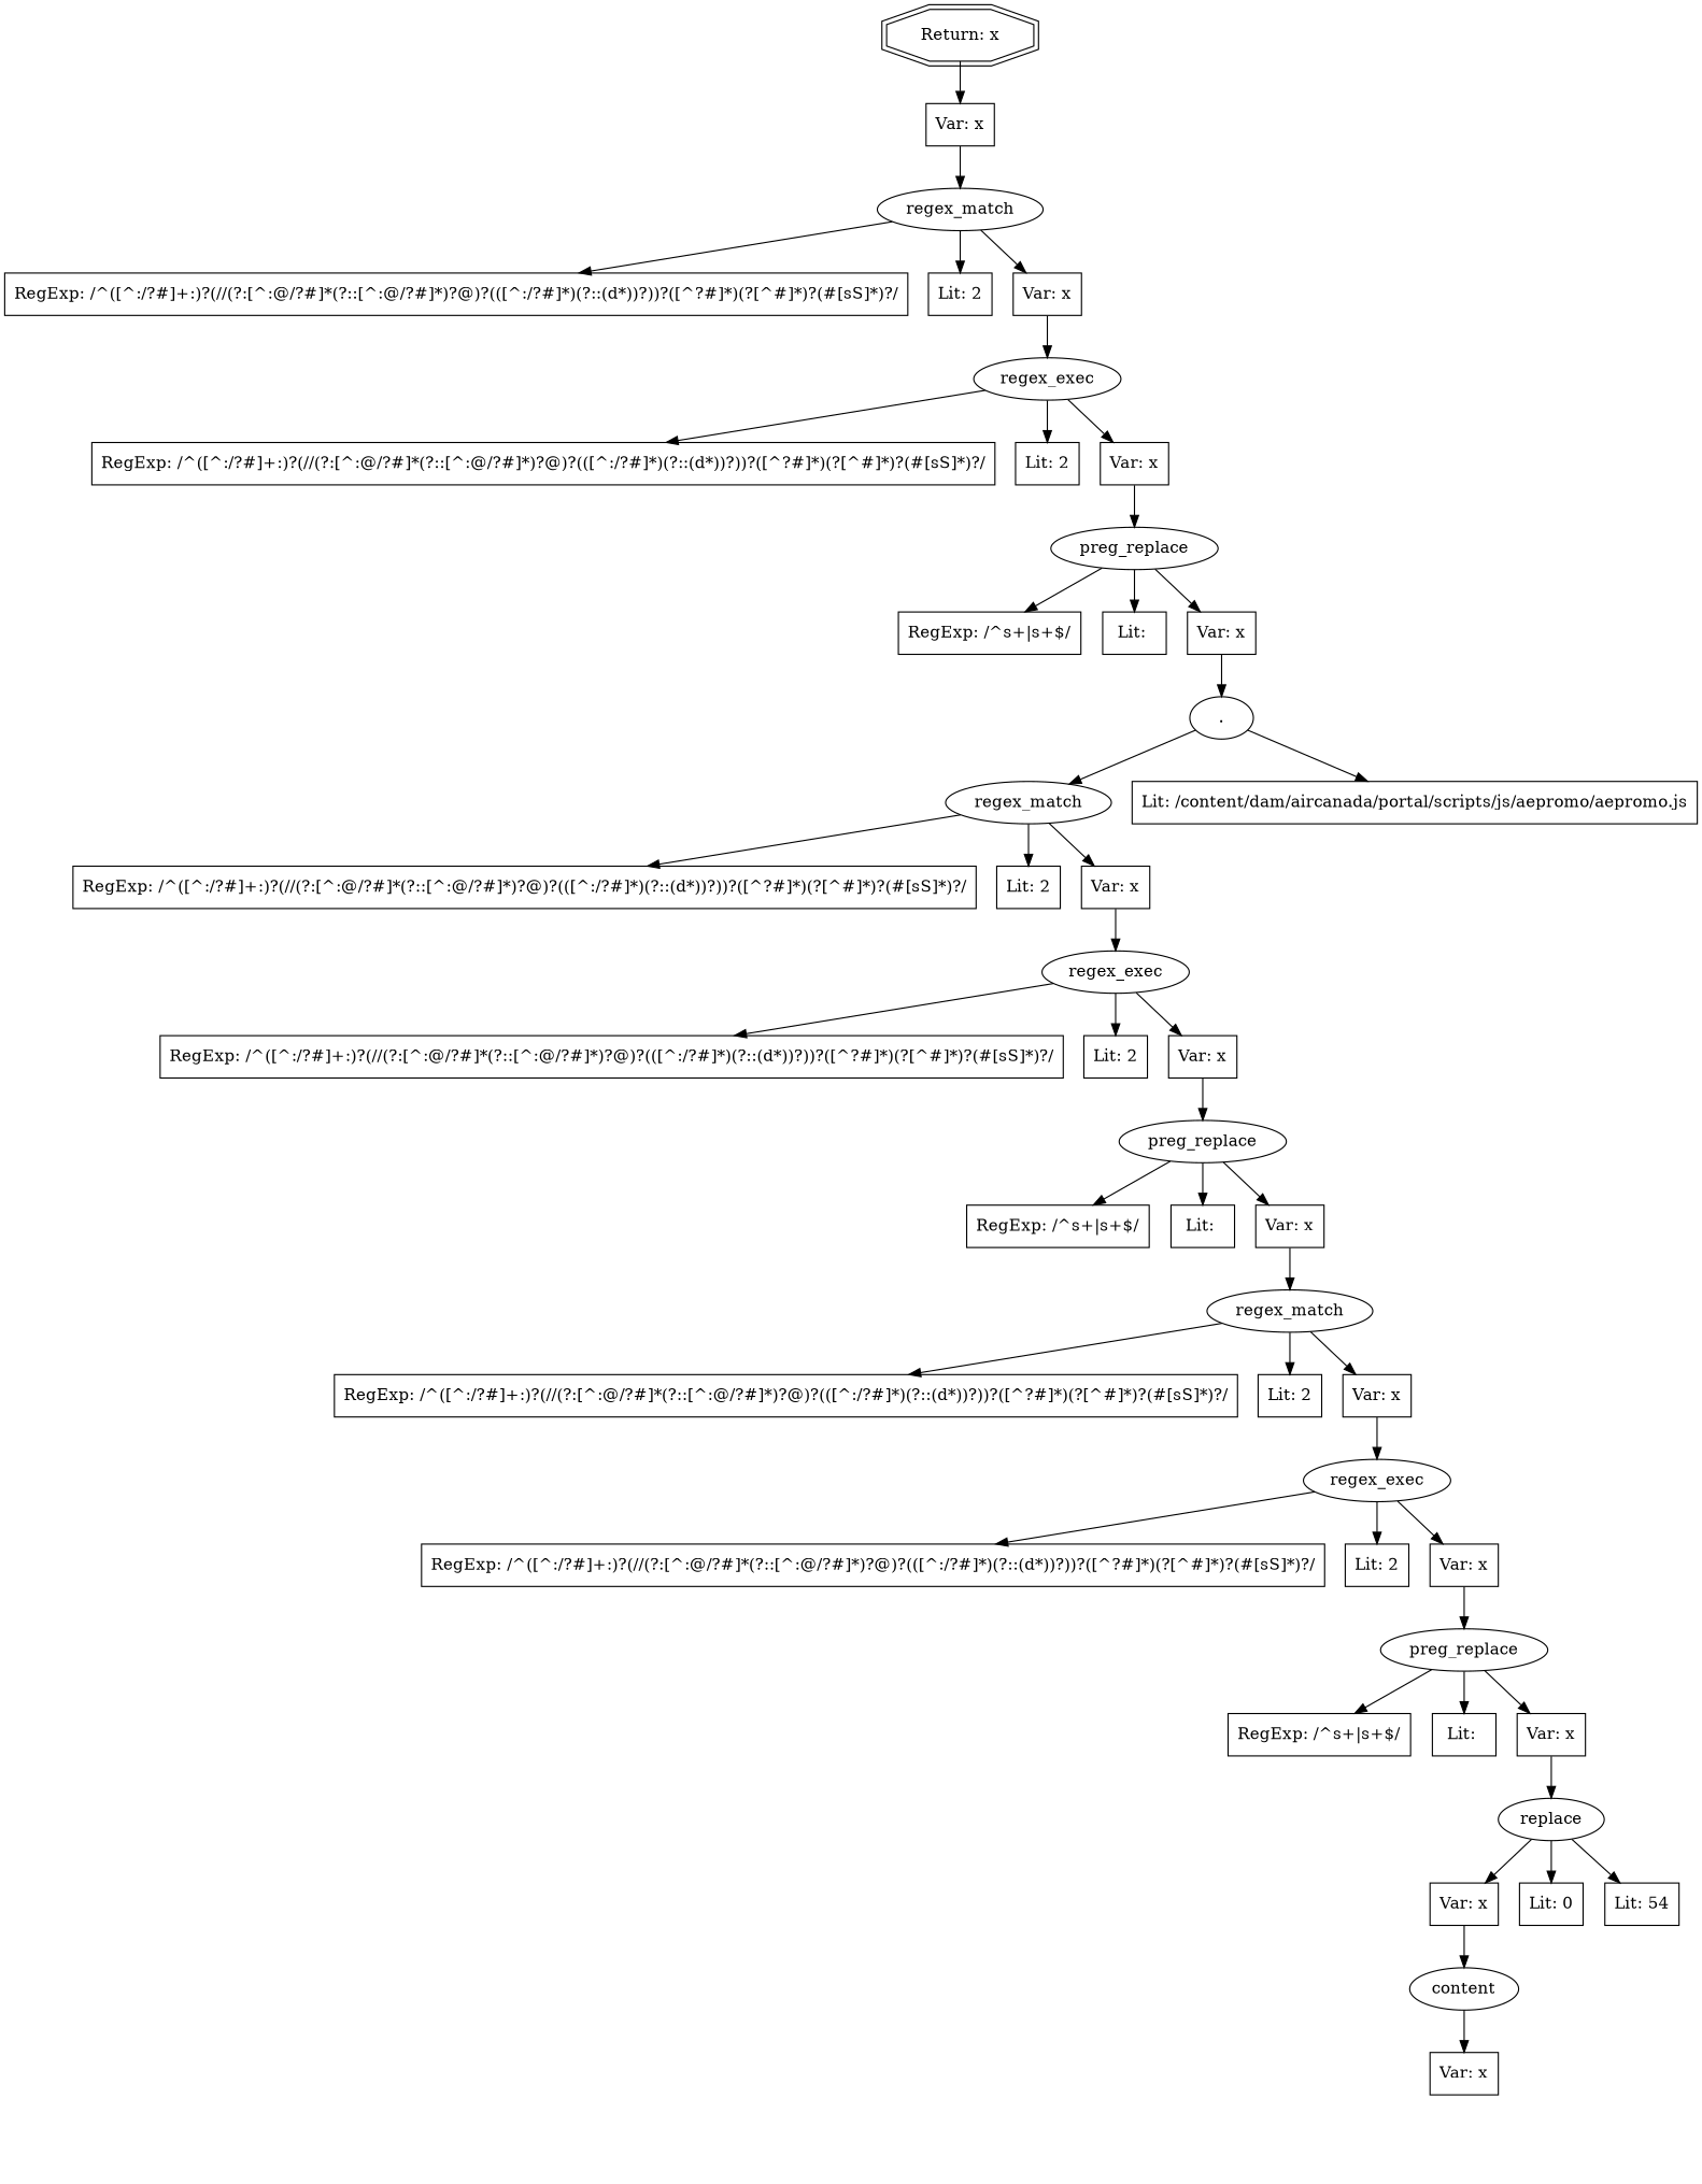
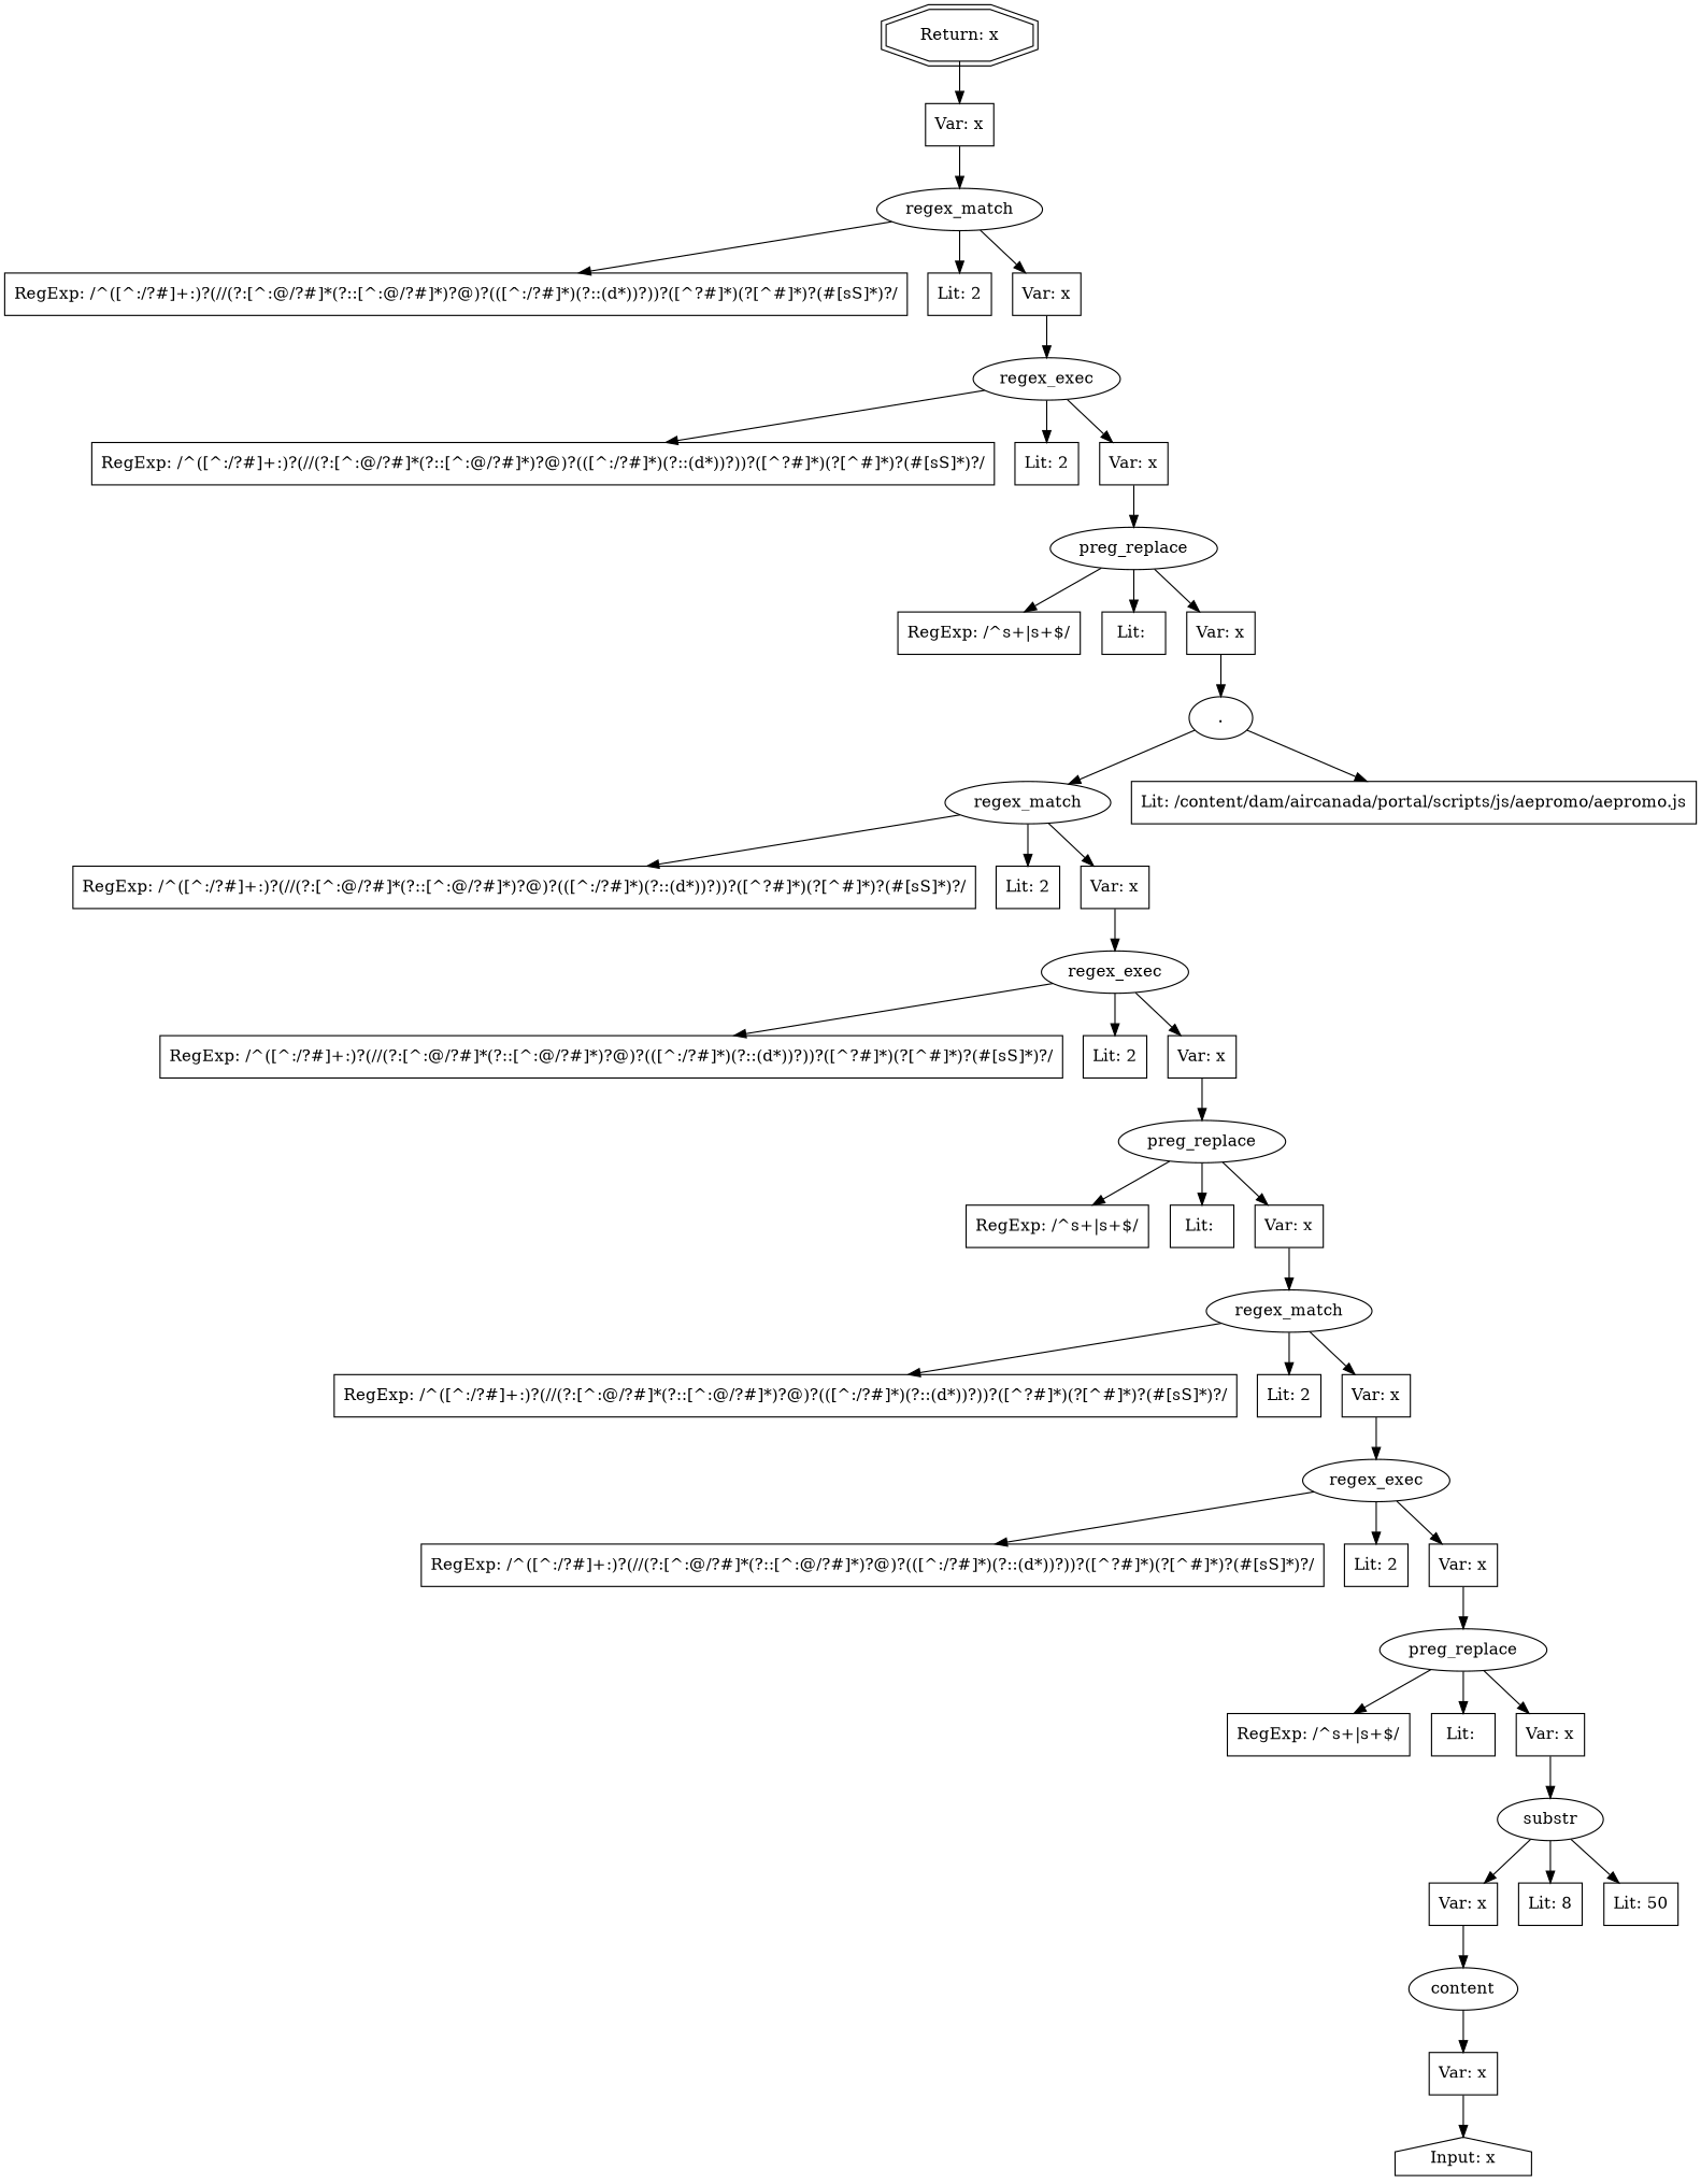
  digraph {
    node [shape=box]
+   n1 [label="Input: x" shape=house]
    n2 [label=content shape=ellipse]
    n3 [label="Var: x"]
-   n4 [label=replace shape=ellipse]
+   n4 [label=substr shape=ellipse]
    n5 [label="Var: x"]
-   n6 [label="Lit: 0"]
-   n7 [label="Lit: 54"]
+   n6 [label="Lit: 8"]
+   n7 [label="Lit: 50"]
    n8 [label=preg_replace shape=ellipse]
    n9 [label="RegExp: /^\s+|\s+$/"]
    n10 [label="Lit: "]
    n11 [label="Var: x"]
    n12 [label=regex_exec shape=ellipse]
    n13 [label="RegExp: /^([^:\/?#]+:)?(\/\/(?:[^:@\/?#]*(?::[^:@\/?#]*)?@)?(([^:\/?#]*)(?::(\d*))?))?([^?#]*)(\?[^#]*)?(#[\s\S]*)?/"]
    n14 [label="Lit: 2"]
    n15 [label="Var: x"]
    n16 [label=regex_match shape=ellipse]
    n17 [label="RegExp: /^([^:\/?#]+:)?(\/\/(?:[^:@\/?#]*(?::[^:@\/?#]*)?@)?(([^:\/?#]*)(?::(\d*))?))?([^?#]*)(\?[^#]*)?(#[\s\S]*)?/"]
    n18 [label="Lit: 2"]
    n19 [label="Var: x"]
    n20 [label=preg_replace shape=ellipse]
    n21 [label="RegExp: /^\s+|\s+$/"]
    n22 [label="Lit: "]
    n23 [label="Var: x"]
    n24 [label=regex_exec shape=ellipse]
    n25 [label="RegExp: /^([^:\/?#]+:)?(\/\/(?:[^:@\/?#]*(?::[^:@\/?#]*)?@)?(([^:\/?#]*)(?::(\d*))?))?([^?#]*)(\?[^#]*)?(#[\s\S]*)?/"]
    n26 [label="Lit: 2"]
    n27 [label="Var: x"]
    n28 [label=regex_match shape=ellipse]
    n29 [label="RegExp: /^([^:\/?#]+:)?(\/\/(?:[^:@\/?#]*(?::[^:@\/?#]*)?@)?(([^:\/?#]*)(?::(\d*))?))?([^?#]*)(\?[^#]*)?(#[\s\S]*)?/"]
    n30 [label="Lit: 2"]
    n31 [label="Var: x"]
    n32 [label="." shape=ellipse]
    n33 [label="Lit: /content/dam/aircanada/portal/scripts/js/aepromo/aepromo.js"]
    n34 [label=preg_replace shape=ellipse]
    n35 [label="RegExp: /^\s+|\s+$/"]
    n36 [label="Lit: "]
    n37 [label="Var: x"]
    n38 [label=regex_exec shape=ellipse]
    n39 [label="RegExp: /^([^:\/?#]+:)?(\/\/(?:[^:@\/?#]*(?::[^:@\/?#]*)?@)?(([^:\/?#]*)(?::(\d*))?))?([^?#]*)(\?[^#]*)?(#[\s\S]*)?/"]
    n40 [label="Lit: 2"]
    n41 [label="Var: x"]
    n42 [label=regex_match shape=ellipse]
    n43 [label="RegExp: /^([^:\/?#]+:)?(\/\/(?:[^:@\/?#]*(?::[^:@\/?#]*)?@)?(([^:\/?#]*)(?::(\d*))?))?([^?#]*)(\?[^#]*)?(#[\s\S]*)?/"]
    n44 [label="Lit: 2"]
    n45 [label="Var: x"]
    n46 [label="Var: x"]
    n47 [label="Return: x" shape=doubleoctagon]
    n2 -> n3
+   n3 -> n1
    n4 -> n5
    n4 -> n6
    n4 -> n7
    n5 -> n2
    n8 -> n9
    n8 -> n10
    n8 -> n11
    n11 -> n4
    n12 -> n13
    n12 -> n14
    n12 -> n15
    n15 -> n8
    n16 -> n17
    n16 -> n18
    n16 -> n19
    n19 -> n12
    n20 -> n21
    n20 -> n22
    n20 -> n23
    n23 -> n16
    n24 -> n25
    n24 -> n26
    n24 -> n27
    n27 -> n20
    n28 -> n29
    n28 -> n30
    n28 -> n31
    n31 -> n24
    n32 -> n28
    n32 -> n33
    n34 -> n35
    n34 -> n36
    n34 -> n37
    n37 -> n32
    n38 -> n39
    n38 -> n40
    n38 -> n41
    n41 -> n34
    n42 -> n43
    n42 -> n44
    n42 -> n45
    n45 -> n38
    n46 -> n42
    n47 -> n46
  }
